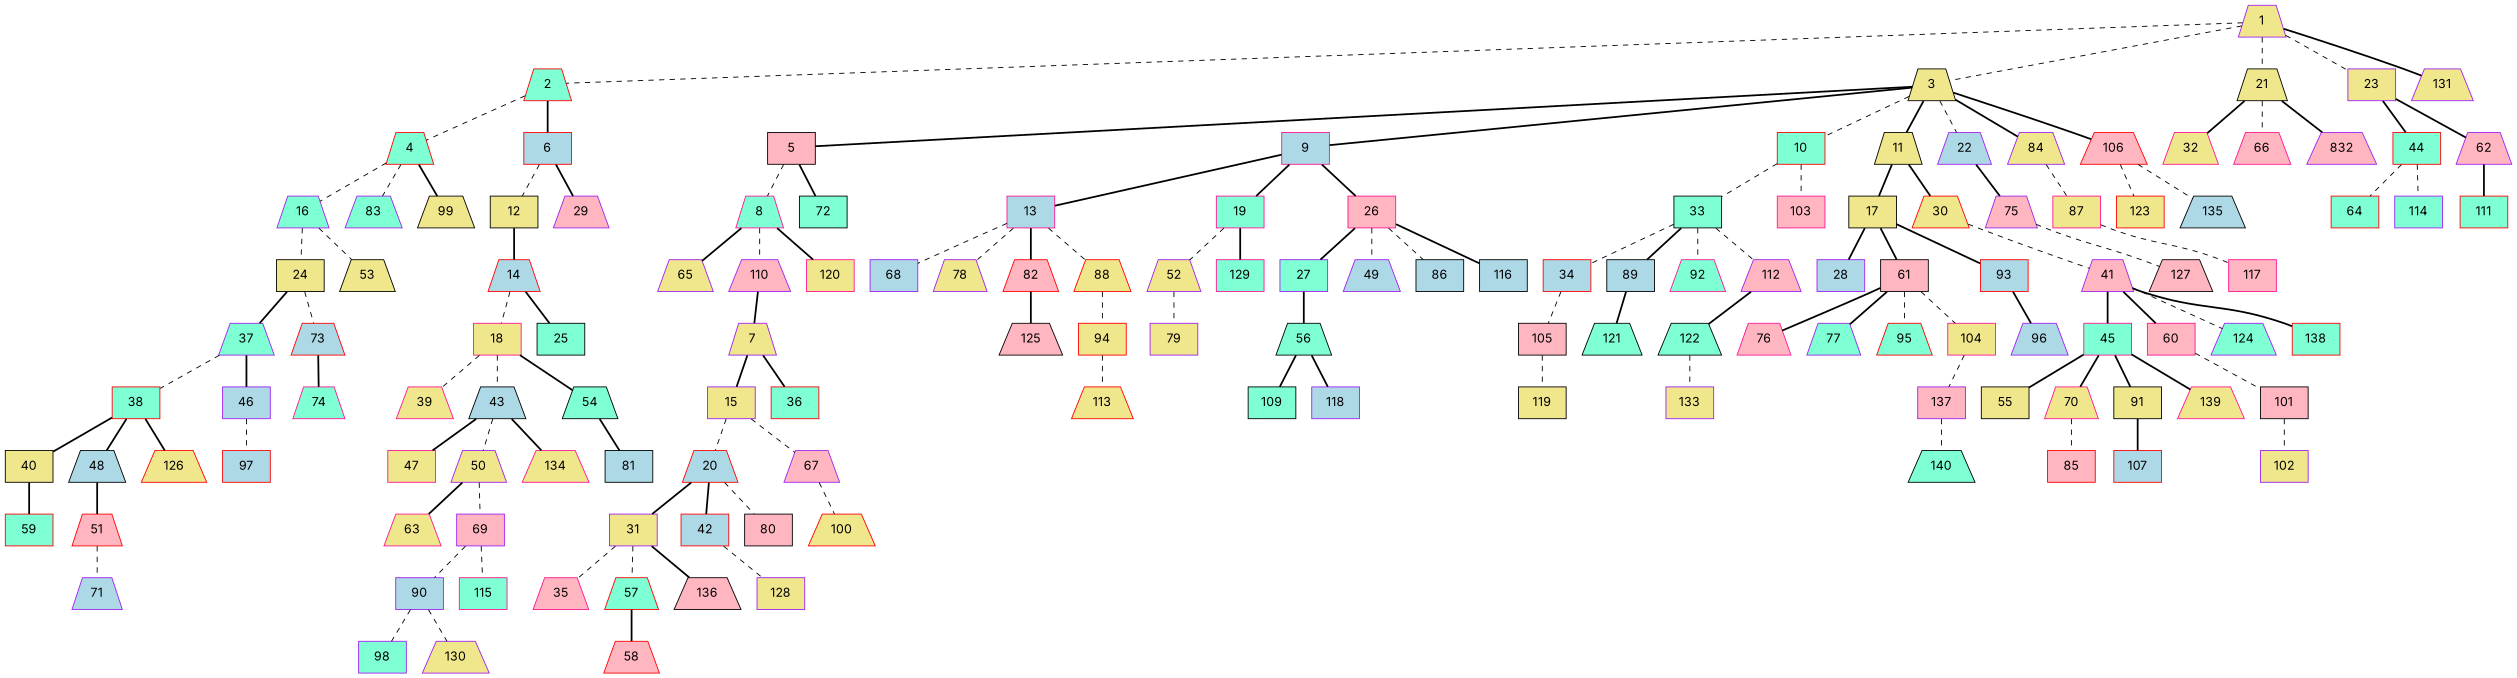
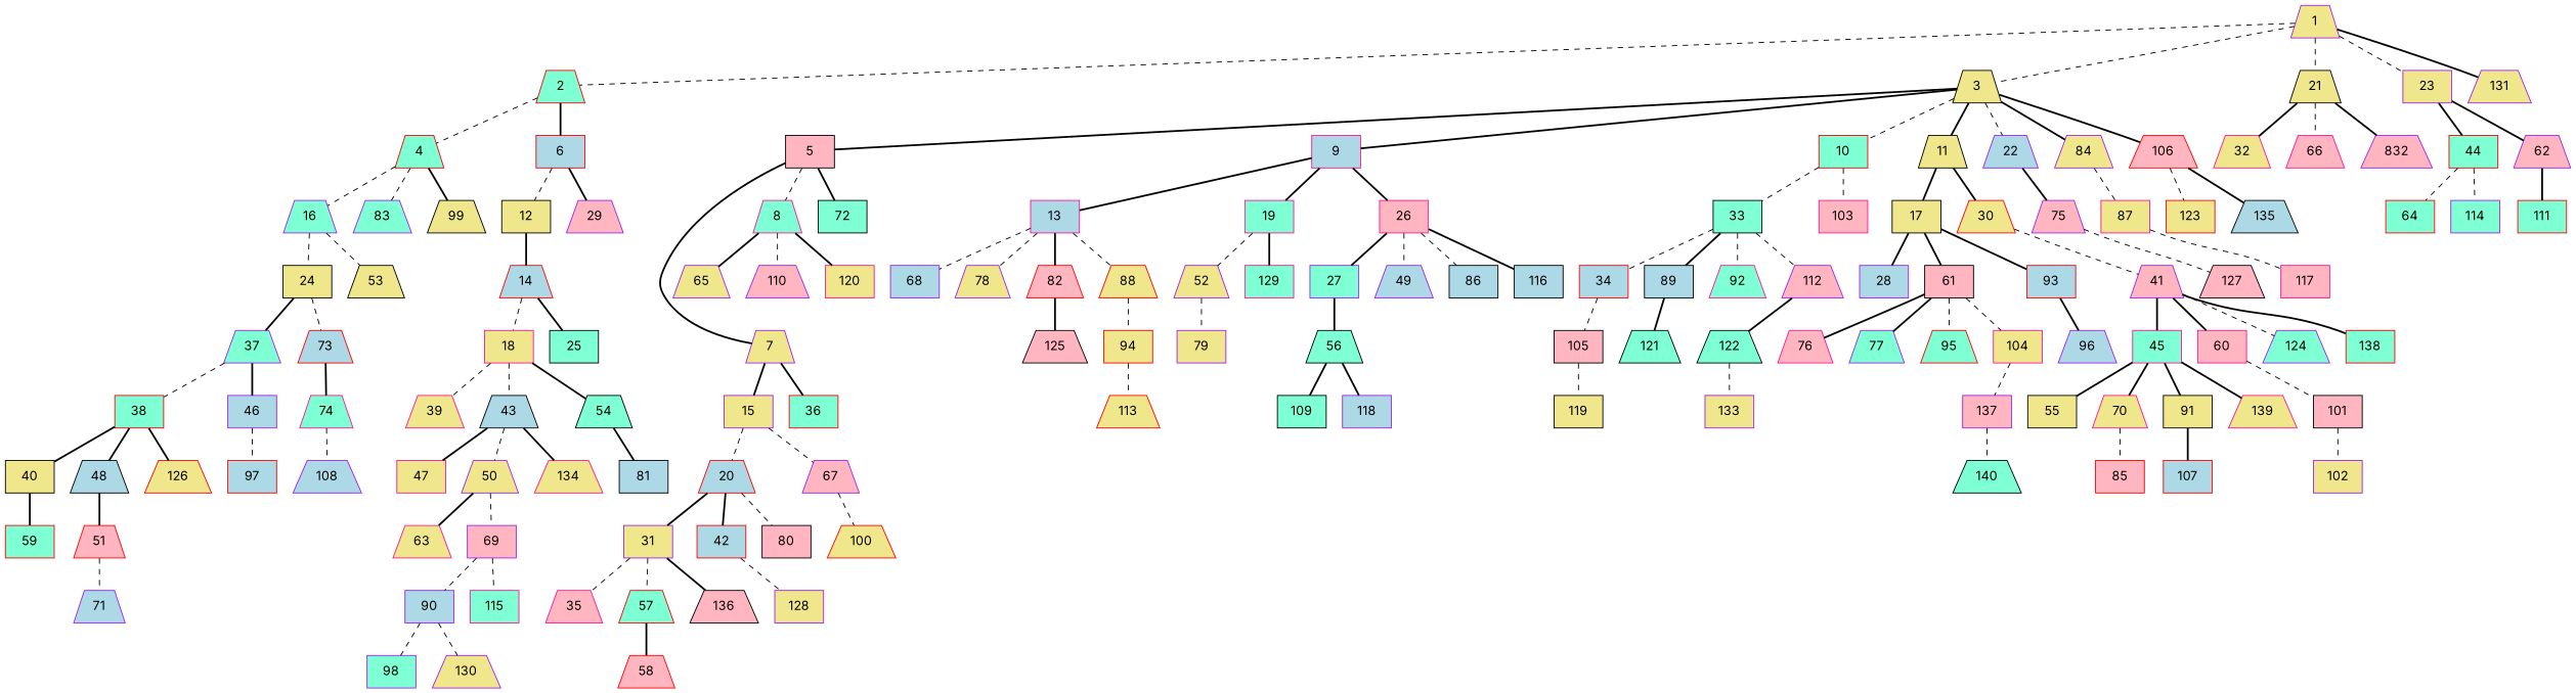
  graph {
    fontname=Inter
    node [color=purple fillcolor=khaki fontname=Inter shape=trapezium style=filled]
    edge [fontname=Inter style=bold]
    2 [color=red fillcolor=aquamarine]
    1
    3 [color=black]
    21 [color=black]
    23 [shape=box]
    131
    4 [color=red fillcolor=aquamarine]
    6 [color=red fillcolor=lightblue shape=box]
    5 [color=black fillcolor=lightpink shape=box]
    9 [color=deeppink fillcolor=lightblue shape=box]
    10 [color=red fillcolor=aquamarine shape=box]
    11 [color=black]
    22 [fillcolor=lightblue]
    84
    106 [color=red fillcolor=lightpink]
    32 [color=deeppink]
    66 [color=deeppink fillcolor=lightpink]
    n18 [fillcolor=lightpink label=832]
    44 [color=red fillcolor=aquamarine shape=box]
    62 [fillcolor=lightpink]
    16 [fillcolor=aquamarine]
    83 [fillcolor=aquamarine]
    99 [color=black]
    12 [color=black shape=box]
    29 [fillcolor=lightpink]
    7
    8 [color=deeppink fillcolor=aquamarine]
    72 [color=black fillcolor=aquamarine shape=box]
    13 [color=deeppink fillcolor=lightblue shape=box]
    19 [color=deeppink fillcolor=aquamarine shape=box]
    26 [color=deeppink fillcolor=lightpink shape=box]
    33 [color=black fillcolor=aquamarine shape=box]
    103 [color=deeppink fillcolor=lightpink shape=box]
    17 [color=black shape=box]
    30 [color=red]
    75 [fillcolor=lightpink]
    87 [color=deeppink shape=box]
    123 [color=red shape=box]
    135 [color=black fillcolor=lightblue]
    24 [color=black shape=box]
    53 [color=black]
    15 [shape=box]
    36 [color=red fillcolor=aquamarine shape=box]
    65
    110 [fillcolor=lightpink]
    120 [color=deeppink shape=box]
    14 [color=red fillcolor=lightblue]
    20 [color=red fillcolor=lightblue]
    67 [fillcolor=lightpink]
    68 [fillcolor=lightblue shape=box]
    78
    82 [color=red fillcolor=lightpink]
    88 [color=red]
    52
    129 [color=deeppink fillcolor=aquamarine shape=box]
    27 [fillcolor=aquamarine shape=box]
    49 [fillcolor=lightblue]
    86 [color=black fillcolor=lightblue shape=box]
    116 [color=black fillcolor=lightblue shape=box]
    34 [color=red fillcolor=lightblue shape=box]
    89 [color=black fillcolor=lightblue shape=box]
    92 [color=deeppink fillcolor=aquamarine]
    112 [fillcolor=lightpink]
    28 [fillcolor=lightblue shape=box]
    61 [color=black fillcolor=lightpink shape=box]
    93 [color=red fillcolor=lightblue shape=box]
    41 [fillcolor=lightpink]
    18 [color=deeppink shape=box]
    25 [color=black fillcolor=aquamarine shape=box]
    125 [color=black fillcolor=lightpink]
    94 [color=red shape=box]
    39 [color=deeppink]
    43 [color=black fillcolor=lightblue]
    54 [color=black fillcolor=aquamarine]
    31 [shape=box]
    42 [color=red fillcolor=lightblue shape=box]
    80 [color=black fillcolor=lightpink shape=box]
    100 [color=red]
    37 [fillcolor=aquamarine]
    73 [color=red fillcolor=lightblue]
    76 [color=deeppink fillcolor=lightpink]
    77 [fillcolor=aquamarine]
    95 [color=red fillcolor=aquamarine]
    104 [color=deeppink shape=box]
    96 [fillcolor=lightblue]
    47 [color=deeppink shape=box]
    50
    134 [color=deeppink]
    81 [color=black fillcolor=lightblue shape=box]
    79 [shape=box]
    35 [color=deeppink fillcolor=lightpink]
    57 [color=red fillcolor=aquamarine]
    136 [color=black fillcolor=lightpink]
    128 [shape=box]
    127 [color=black fillcolor=lightpink]
    64 [color=red fillcolor=aquamarine shape=box]
    114 [fillcolor=aquamarine shape=box]
    111 [color=red fillcolor=aquamarine shape=box]
    38 [color=red fillcolor=aquamarine shape=box]
    46 [fillcolor=lightblue shape=box]
    74 [color=deeppink fillcolor=aquamarine]
    56 [color=black fillcolor=aquamarine]
    109 [color=black fillcolor=aquamarine shape=box]
    118 [fillcolor=lightblue shape=box]
    45 [color=deeppink fillcolor=aquamarine shape=box]
    60 [color=deeppink fillcolor=lightpink shape=box]
    124 [fillcolor=aquamarine]
    138 [color=red fillcolor=aquamarine shape=box]
    58 [color=red fillcolor=lightpink]
    105 [color=black fillcolor=lightpink shape=box]
    121 [color=black fillcolor=aquamarine]
    122 [color=black fillcolor=aquamarine]
    119 [color=black shape=box]
    40 [color=black shape=box]
    48 [color=black fillcolor=lightblue]
    126 [color=red]
    97 [color=red fillcolor=lightblue shape=box]
    59 [color=red fillcolor=aquamarine shape=box]
    51 [color=red fillcolor=lightpink]
    55 [color=black shape=box]
    70 [color=deeppink]
    91 [color=black shape=box]
    139 [color=deeppink]
    101 [color=black fillcolor=lightpink shape=box]
    63 [color=deeppink]
    69 [fillcolor=lightpink shape=box]
    85 [color=red fillcolor=lightpink shape=box]
    107 [color=red fillcolor=lightblue shape=box]
    71 [fillcolor=lightblue]
    90 [fillcolor=lightblue shape=box]
    115 [color=deeppink fillcolor=aquamarine shape=box]
    102 [shape=box]
    137 [fillcolor=lightpink shape=box]
    98 [fillcolor=aquamarine shape=box]
    130
+   108 [fillcolor=lightblue]
    117 [color=deeppink fillcolor=lightpink shape=box]
    113 [color=red]
    140 [color=black fillcolor=aquamarine]
    133 [shape=box]
    2 -- 4 [style=dashed]
    2 -- 6
    1 -- 2 [style=dashed]
    1 -- 3 [style=dashed]
    1 -- 21 [style=dashed]
    1 -- 23 [style=dashed]
    1 -- 131
    3 -- 5
    3 -- 9
    3 -- 10 [style=dashed]
    3 -- 11
    3 -- 22 [style=dashed]
    3 -- 84
    3 -- 106
    21 -- 32
    21 -- 66 [style=dashed]
    21 -- n18
    23 -- 44
    23 -- 62
    4 -- 16 [style=dashed]
    4 -- 83 [style=dashed]
    4 -- 99
    6 -- 12 [style=dashed]
    6 -- 29
-   110 -- 7
+   5 -- 7
    5 -- 8 [style=dashed]
    5 -- 72
    9 -- 13
    9 -- 19
    9 -- 26
    10 -- 33 [style=dashed]
    10 -- 103 [style=dashed]
    11 -- 17
    11 -- 30
    22 -- 75
    84 -- 87 [style=dashed]
    106 -- 123 [style=dashed]
-   106 -- 135 [style=dashed]
+   106 -- 135
    44 -- 64 [style=dashed]
    44 -- 114 [style=dashed]
    62 -- 111
    16 -- 24 [style=dashed]
    16 -- 53 [style=dashed]
    12 -- 14
    7 -- 15
    7 -- 36
    8 -- 65
    8 -- 110 [style=dashed]
    8 -- 120
    13 -- 68 [style=dashed]
    13 -- 78 [style=dashed]
    13 -- 82
    13 -- 88 [style=dashed]
    19 -- 52 [style=dashed]
    19 -- 129
    26 -- 27
    26 -- 49 [style=dashed]
    26 -- 86 [style=dashed]
    26 -- 116
    33 -- 34 [style=dashed]
    33 -- 89
    33 -- 92 [style=dashed]
    33 -- 112 [style=dashed]
    17 -- 28
    17 -- 61
    17 -- 93
    30 -- 41 [style=dashed]
    75 -- 127 [style=dashed]
    87 -- 117 [style=dashed]
    24 -- 37
    24 -- 73 [style=dashed]
    15 -- 20 [style=dashed]
    15 -- 67 [style=dashed]
    14 -- 18 [style=dashed]
    14 -- 25
    20 -- 31
    20 -- 42
    20 -- 80 [style=dashed]
    67 -- 100 [style=dashed]
    82 -- 125
    88 -- 94 [style=dashed]
    52 -- 79 [style=dashed]
    27 -- 56
    34 -- 105 [style=dashed]
    89 -- 121
    112 -- 122
    61 -- 76
    61 -- 77
    61 -- 95 [style=dashed]
    61 -- 104 [style=dashed]
    93 -- 96
    41 -- 45
    41 -- 60
    41 -- 124 [style=dashed]
    41 -- 138
    18 -- 39 [style=dashed]
    18 -- 43 [style=dashed]
    18 -- 54
    94 -- 113 [style=dashed]
    43 -- 47
    43 -- 50 [style=dashed]
    43 -- 134
    54 -- 81
    31 -- 35 [style=dashed]
    31 -- 57 [style=dashed]
    31 -- 136
    42 -- 128 [style=dashed]
    37 -- 38 [style=dashed]
    37 -- 46
    73 -- 74
    104 -- 137 [style=dashed]
    50 -- 63
    50 -- 69 [style=dashed]
    57 -- 58
    38 -- 40
    38 -- 48
    38 -- 126
    46 -- 97 [style=dashed]
+   74 -- 108 [style=dashed]
    56 -- 109
    56 -- 118
    45 -- 55
    45 -- 70
    45 -- 91
    45 -- 139
    60 -- 101 [style=dashed]
    105 -- 119 [style=dashed]
    122 -- 133 [style=dashed]
    40 -- 59
    48 -- 51
    51 -- 71 [style=dashed]
    70 -- 85 [style=dashed]
    91 -- 107
    101 -- 102 [style=dashed]
    69 -- 90 [style=dashed]
    69 -- 115 [style=dashed]
    90 -- 98 [style=dashed]
    90 -- 130 [style=dashed]
    137 -- 140 [style=dashed]
  }
